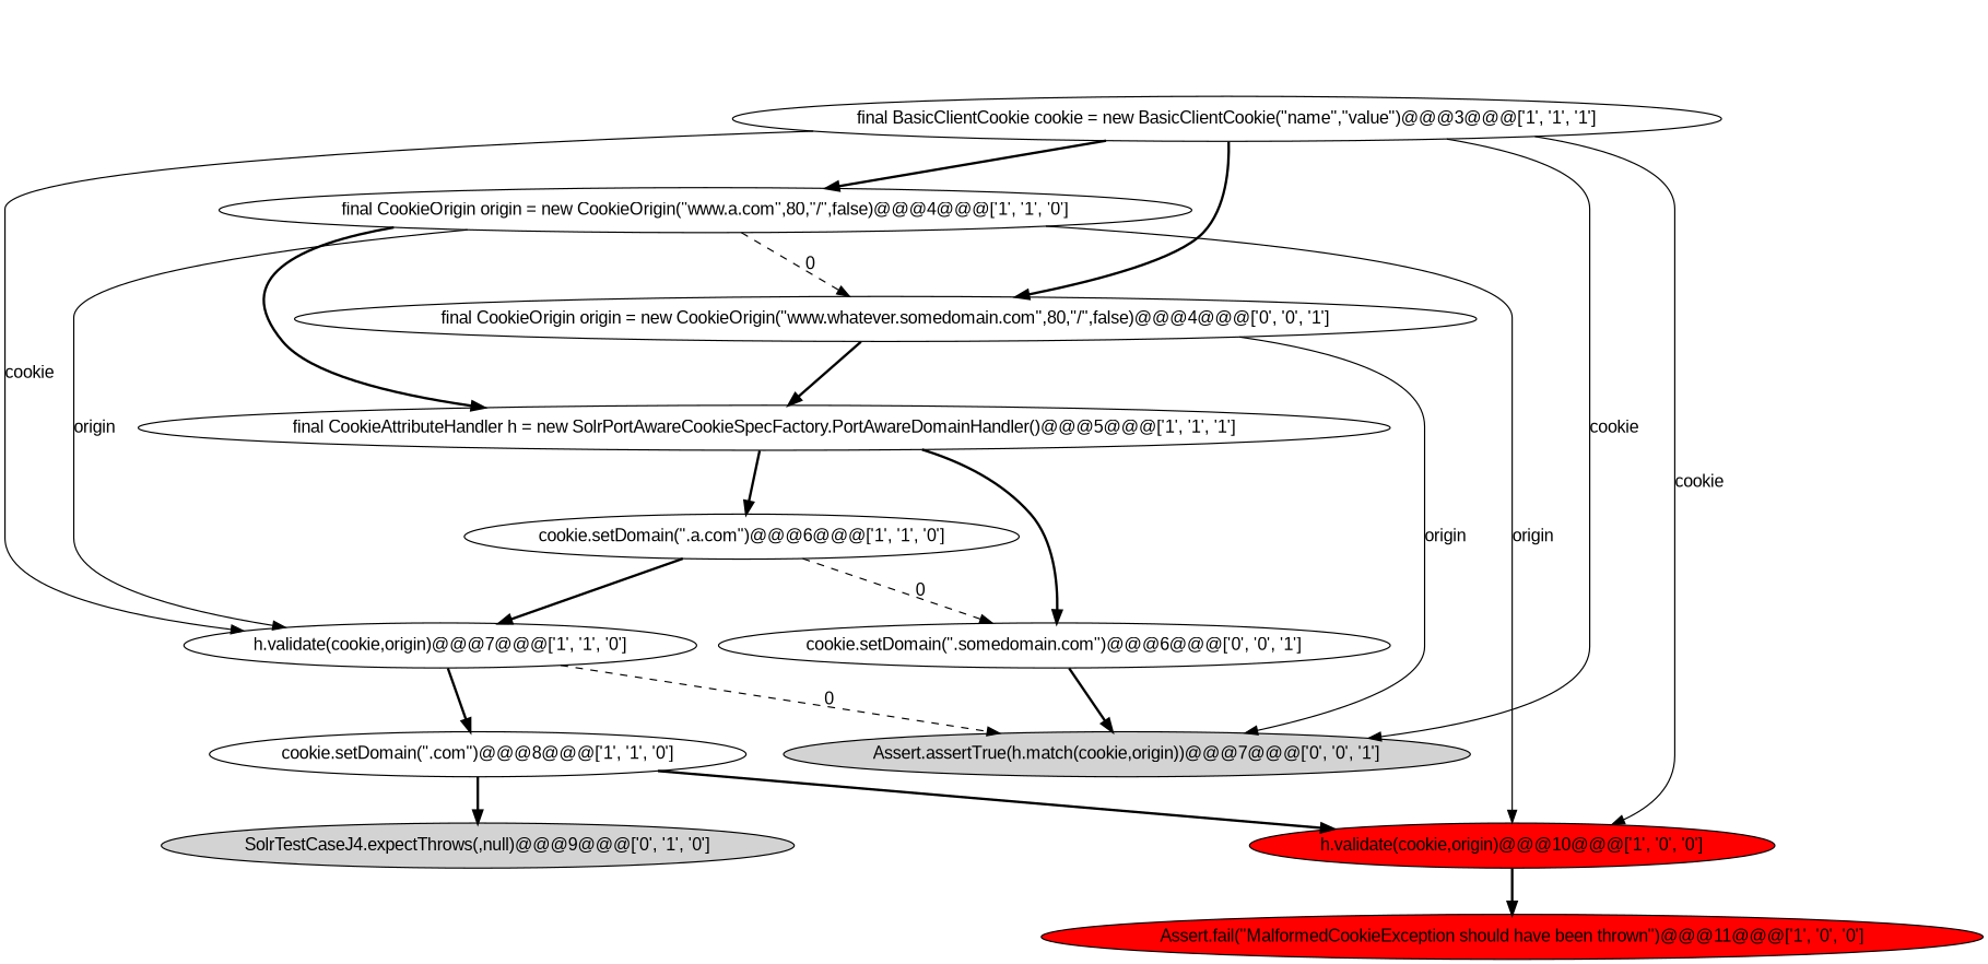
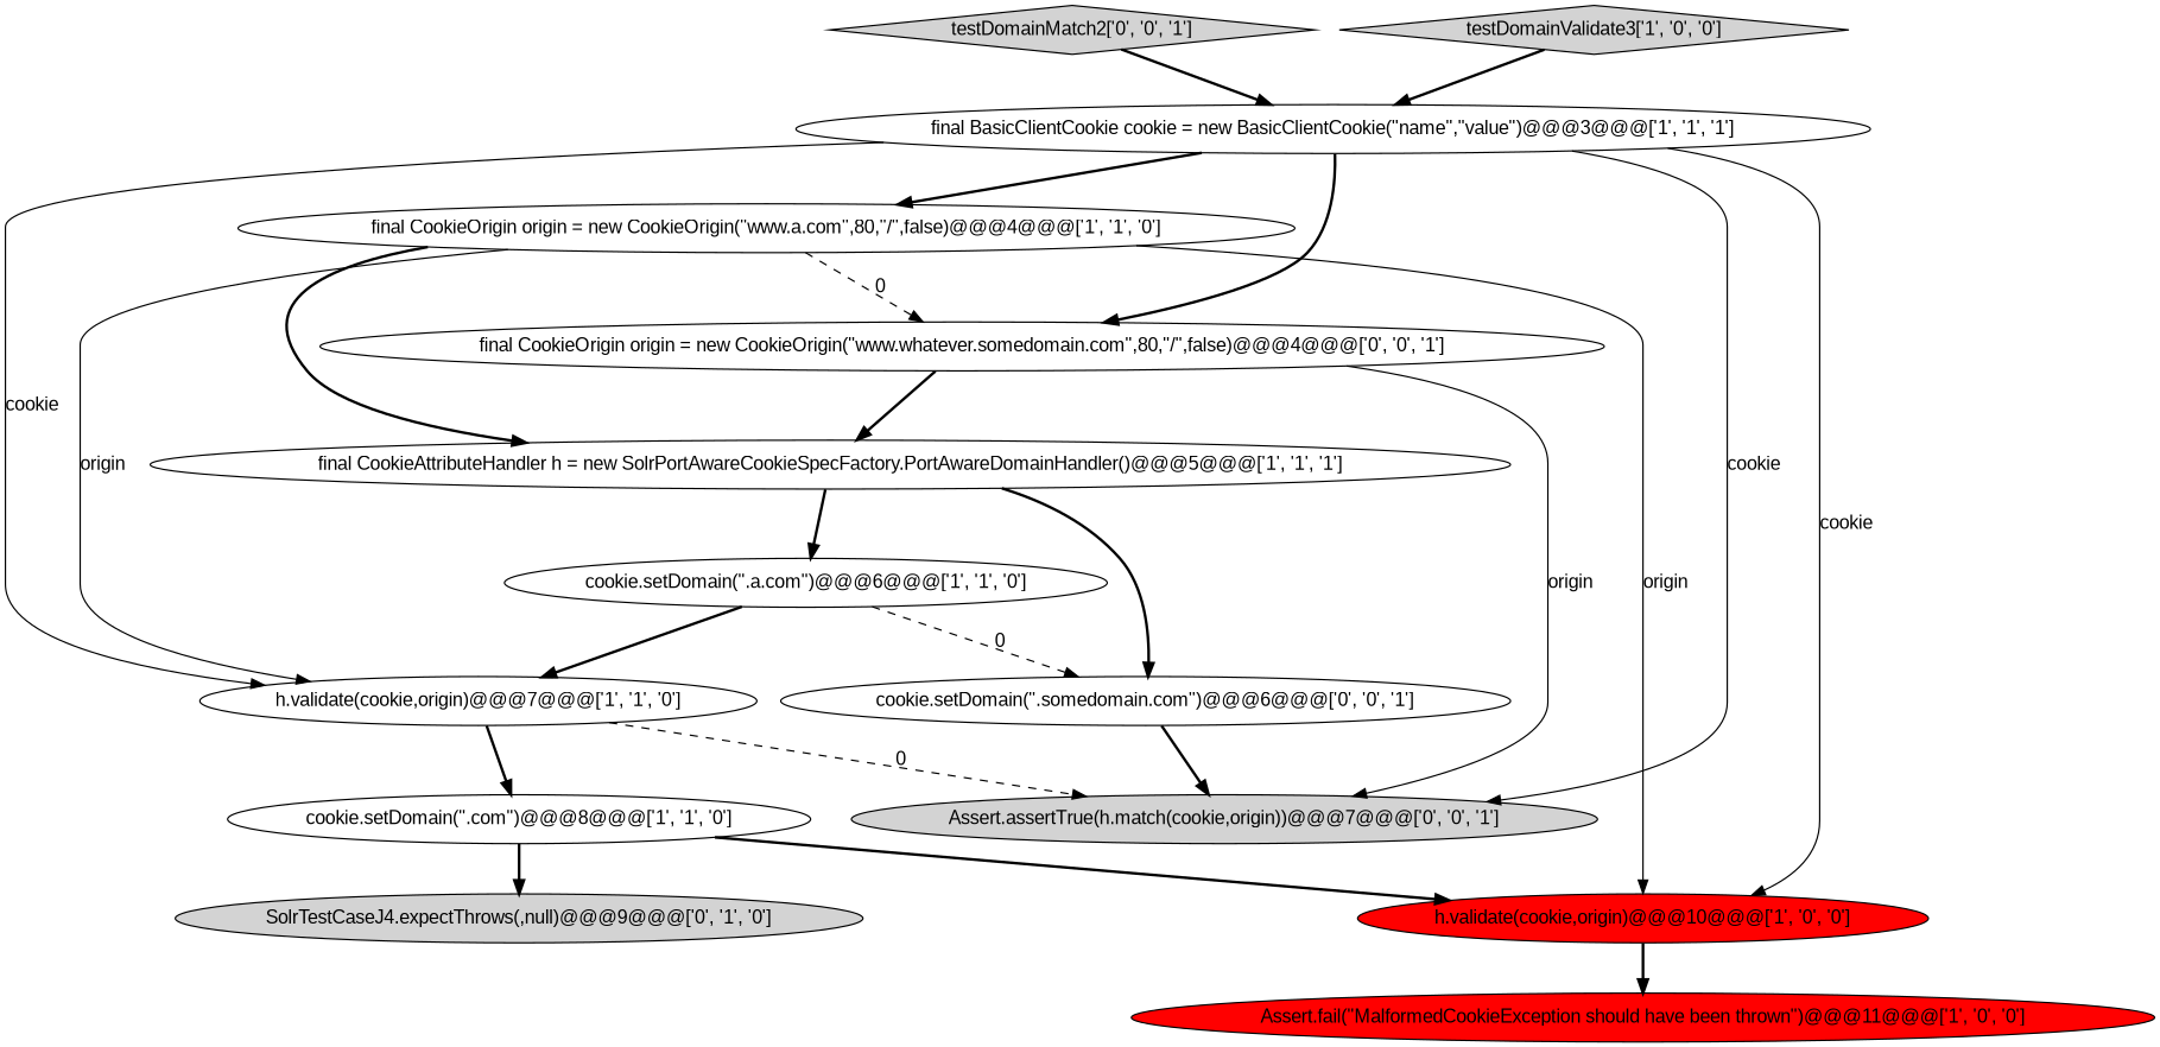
  digraph {
    fontname="Liberation Sans"
    node [fillcolor=white fontname="Liberation Sans" shape=ellipse style=filled]
    edge [fontname="Liberation Sans" style=bold]
    n1 [label="h.validate(cookie,origin)@@@7@@@['1', '1', '0']"]
    n2 [label="cookie.setDomain(\".com\")@@@8@@@['1', '1', '0']"]
    n3 [fillcolor=lightgray label="Assert.assertTrue(h.match(cookie,origin))@@@7@@@['0', '0', '1']"]
    n4 [fillcolor=red label="h.validate(cookie,origin)@@@10@@@['1', '0', '0']"]
    n5 [fillcolor=lightgray label="SolrTestCaseJ4.expectThrows(,null)@@@9@@@['0', '1', '0']"]
    n6 [label="final BasicClientCookie cookie = new BasicClientCookie(\"name\",\"value\")@@@3@@@['1', '1', '1']"]
    n7 [label="final CookieOrigin origin = new CookieOrigin(\"www.whatever.somedomain.com\",80,\"/\",false)@@@4@@@['0', '0', '1']"]
    n8 [label="final CookieOrigin origin = new CookieOrigin(\"www.a.com\",80,\"/\",false)@@@4@@@['1', '1', '0']"]
    n9 [fillcolor=red label="Assert.fail(\"MalformedCookieException should have been thrown\")@@@11@@@['1', '0', '0']"]
    n10 [label="final CookieAttributeHandler h = new SolrPortAwareCookieSpecFactory.PortAwareDomainHandler()@@@5@@@['1', '1', '1']"]
    n11 [label="cookie.setDomain(\".a.com\")@@@6@@@['1', '1', '0']"]
    n12 [label="cookie.setDomain(\".somedomain.com\")@@@6@@@['0', '0', '1']"]
+   n13 [fillcolor=lightgray label="testDomainMatch2['0', '0', '1']" shape=diamond]
+   n14 [fillcolor=lightgray label="testDomainValidate3['1', '0', '0']" shape=diamond]
    n1 -> n2
    n1 -> n3 [label=0 style=dashed]
    n2 -> n4
    n2 -> n5
    n4 -> n9
    n6 -> n1 [label=cookie style=solid]
    n6 -> n3 [label=cookie style=solid]
    n6 -> n4 [label=cookie style=solid]
    n6 -> n7
    n6 -> n8
    n7 -> n3 [label=origin style=solid]
    n7 -> n10
    n8 -> n1 [label=origin style=solid]
    n8 -> n4 [label=origin style=solid]
    n8 -> n7 [label=0 style=dashed]
    n8 -> n10
    n10 -> n11
    n10 -> n12
    n11 -> n1
    n11 -> n12 [label=0 style=dashed]
    n12 -> n3
+   n13 -> n6
+   n14 -> n6
  }
